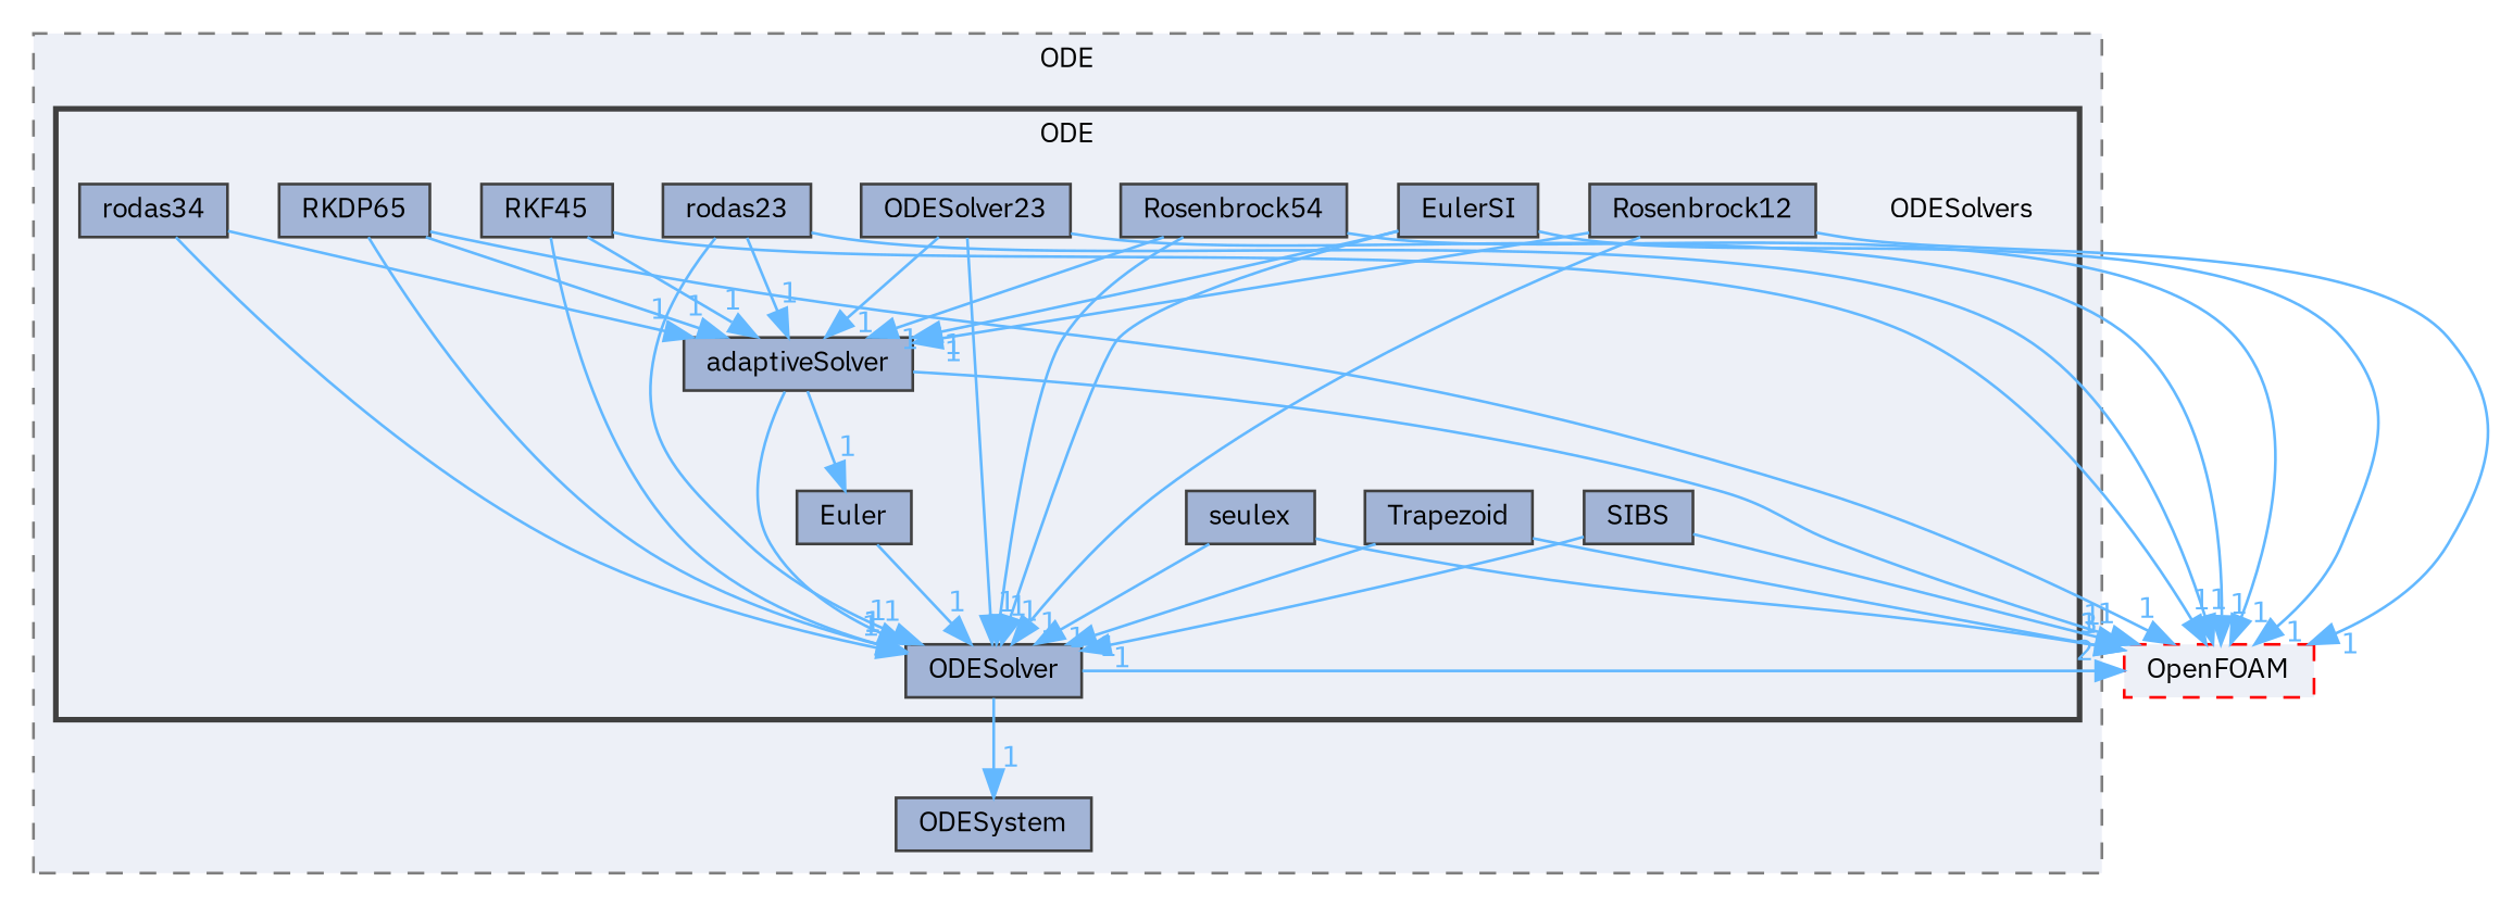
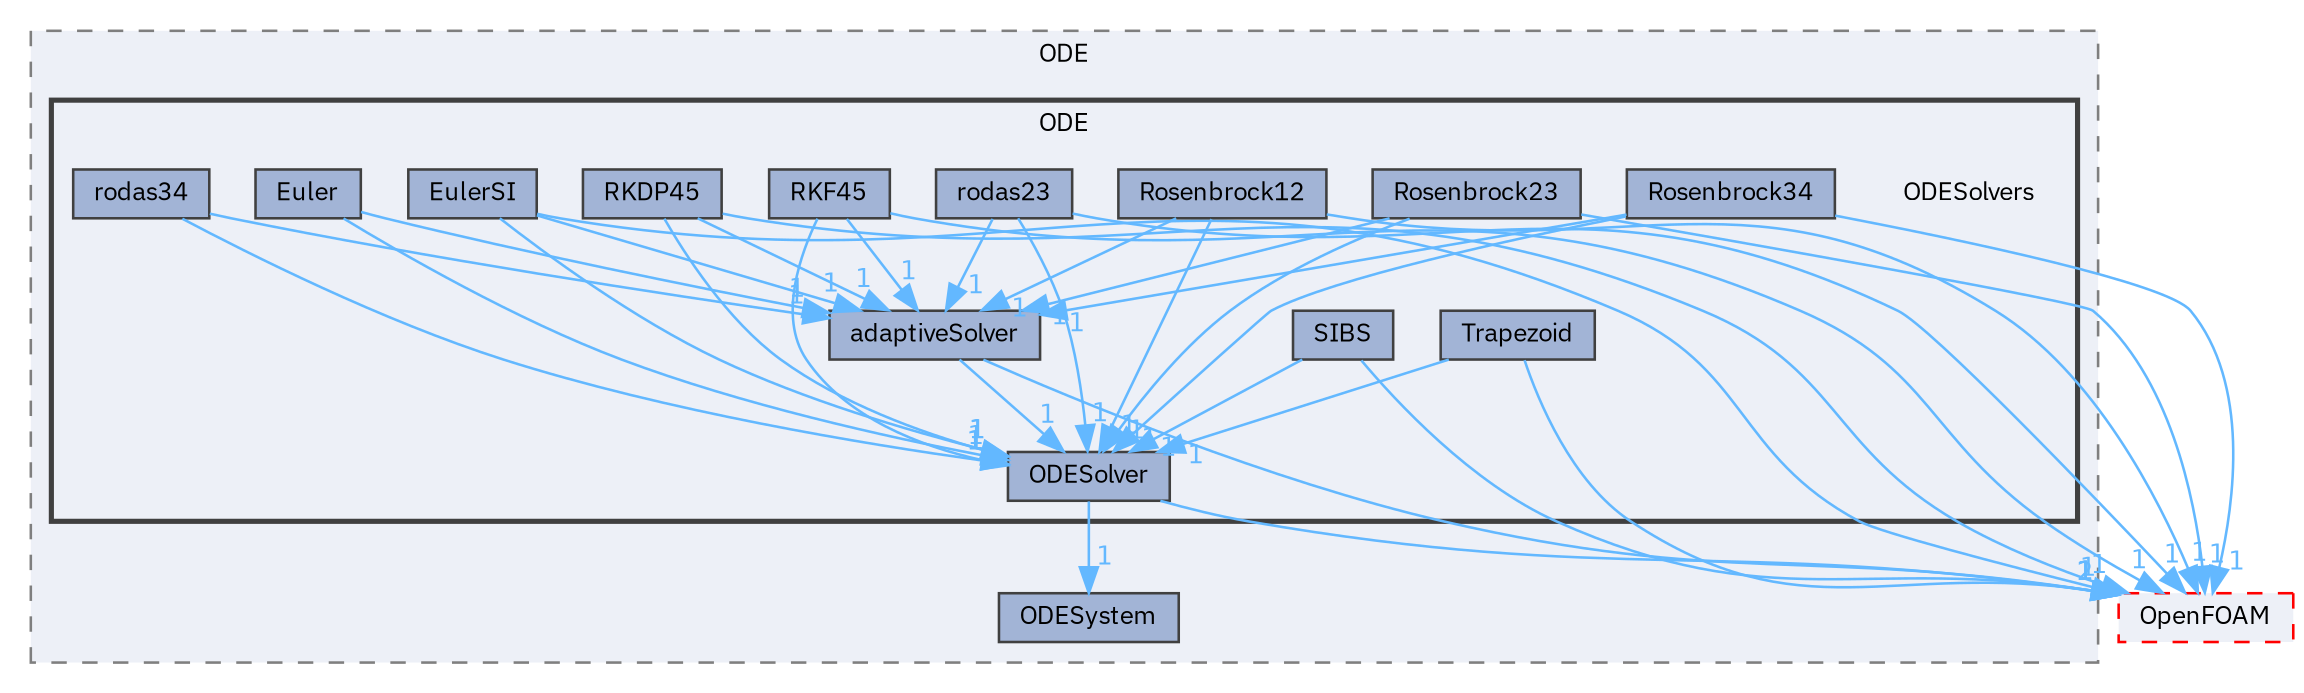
  digraph {
    compound=true
    fontname="IBM Plex Sans"
    node [fontname="IBM Plex Sans" fontsize=10 shape=box color=grey25 fillcolor="#a2b4d6" style=filled]
    edge [color=steelblue1 fontcolor=steelblue1 fontname="IBM Plex Sans" fontsize=10 headlabel=1 labeldistance=1.5 labelfontname=Helvetica labelfontsize=10]
    n1 [height=0.2 label=ODESolvers shape=plaintext width=0.4 color="" fillcolor="" style=""]
    n2 [height=0.2 label=adaptiveSolver width=0.4]
    n3 [height=0.2 label=Euler width=0.4]
    n4 [height=0.2 label=EulerSI width=0.4]
    n5 [height=0.2 label=ODESolver width=0.4]
-   n6 [height=0.2 label=RKDP65 width=0.4]
+   n6 [height=0.2 label=RKDP45 width=0.4]
    n7 [height=0.2 label=RKF45 width=0.4]
    n8 [height=0.2 label=rodas23 width=0.4]
    n9 [height=0.2 label=rodas34 width=0.4]
    n10 [height=0.2 label=Rosenbrock12 width=0.4]
-   n11 [height=0.2 label=ODESolver23 width=0.4]
-   n12 [height=0.2 label=Rosenbrock54 width=0.4]
-   n13 [height=0.2 label=seulex width=0.4]
+   n11 [height=0.2 label=Rosenbrock23 width=0.4]
+   n12 [height=0.2 label=Rosenbrock34 width=0.4]
    n14 [height=0.2 label=SIBS width=0.4]
    n15 [height=0.2 label=Trapezoid width=0.4]
    n16 [height=0.2 label=ODESystem width=0.4]
    n17 [color=red fillcolor="#edf0f7" height=0.2 label=OpenFOAM style="filled,dashed" width=0.4]
    subgraph cluster_1 {
      bgcolor="#edf0f7"
      fontsize=10
      label=ODE
      pencolor=grey50
      style="filled,dashed"
      n16
      subgraph cluster_2 {
        bgcolor="#edf0f7"
        fontsize=10
        label=ODE
        pencolor=grey25
        style="filled,bold"
        n1
        n2
        n3
        n4
        n5
        n6
        n7
        n8
        n9
        n10
        n11
        n12
-       n13
        n14
        n15
      }
    }
    n2 -> n5
    n2 -> n17
-   n2 -> n3
+   n3 -> n2
    n3 -> n5
    n4 -> n2
    n4 -> n5
    n4 -> n17
    n5 -> n16
    n5 -> n17 [headlabel=2]
    n6 -> n2
    n6 -> n5
    n6 -> n17
    n7 -> n2
    n7 -> n5
    n7 -> n17
    n8 -> n2
    n8 -> n5
    n8 -> n17
    n9 -> n2
    n9 -> n5
    n10 -> n2
    n10 -> n5
    n10 -> n17
    n11 -> n2
    n11 -> n5
    n11 -> n17
    n12 -> n2
    n12 -> n5
    n12 -> n17
-   n13 -> n5
-   n13 -> n17 [headlabel=3]
    n14 -> n5
    n14 -> n17
    n15 -> n5
    n15 -> n17
  }
